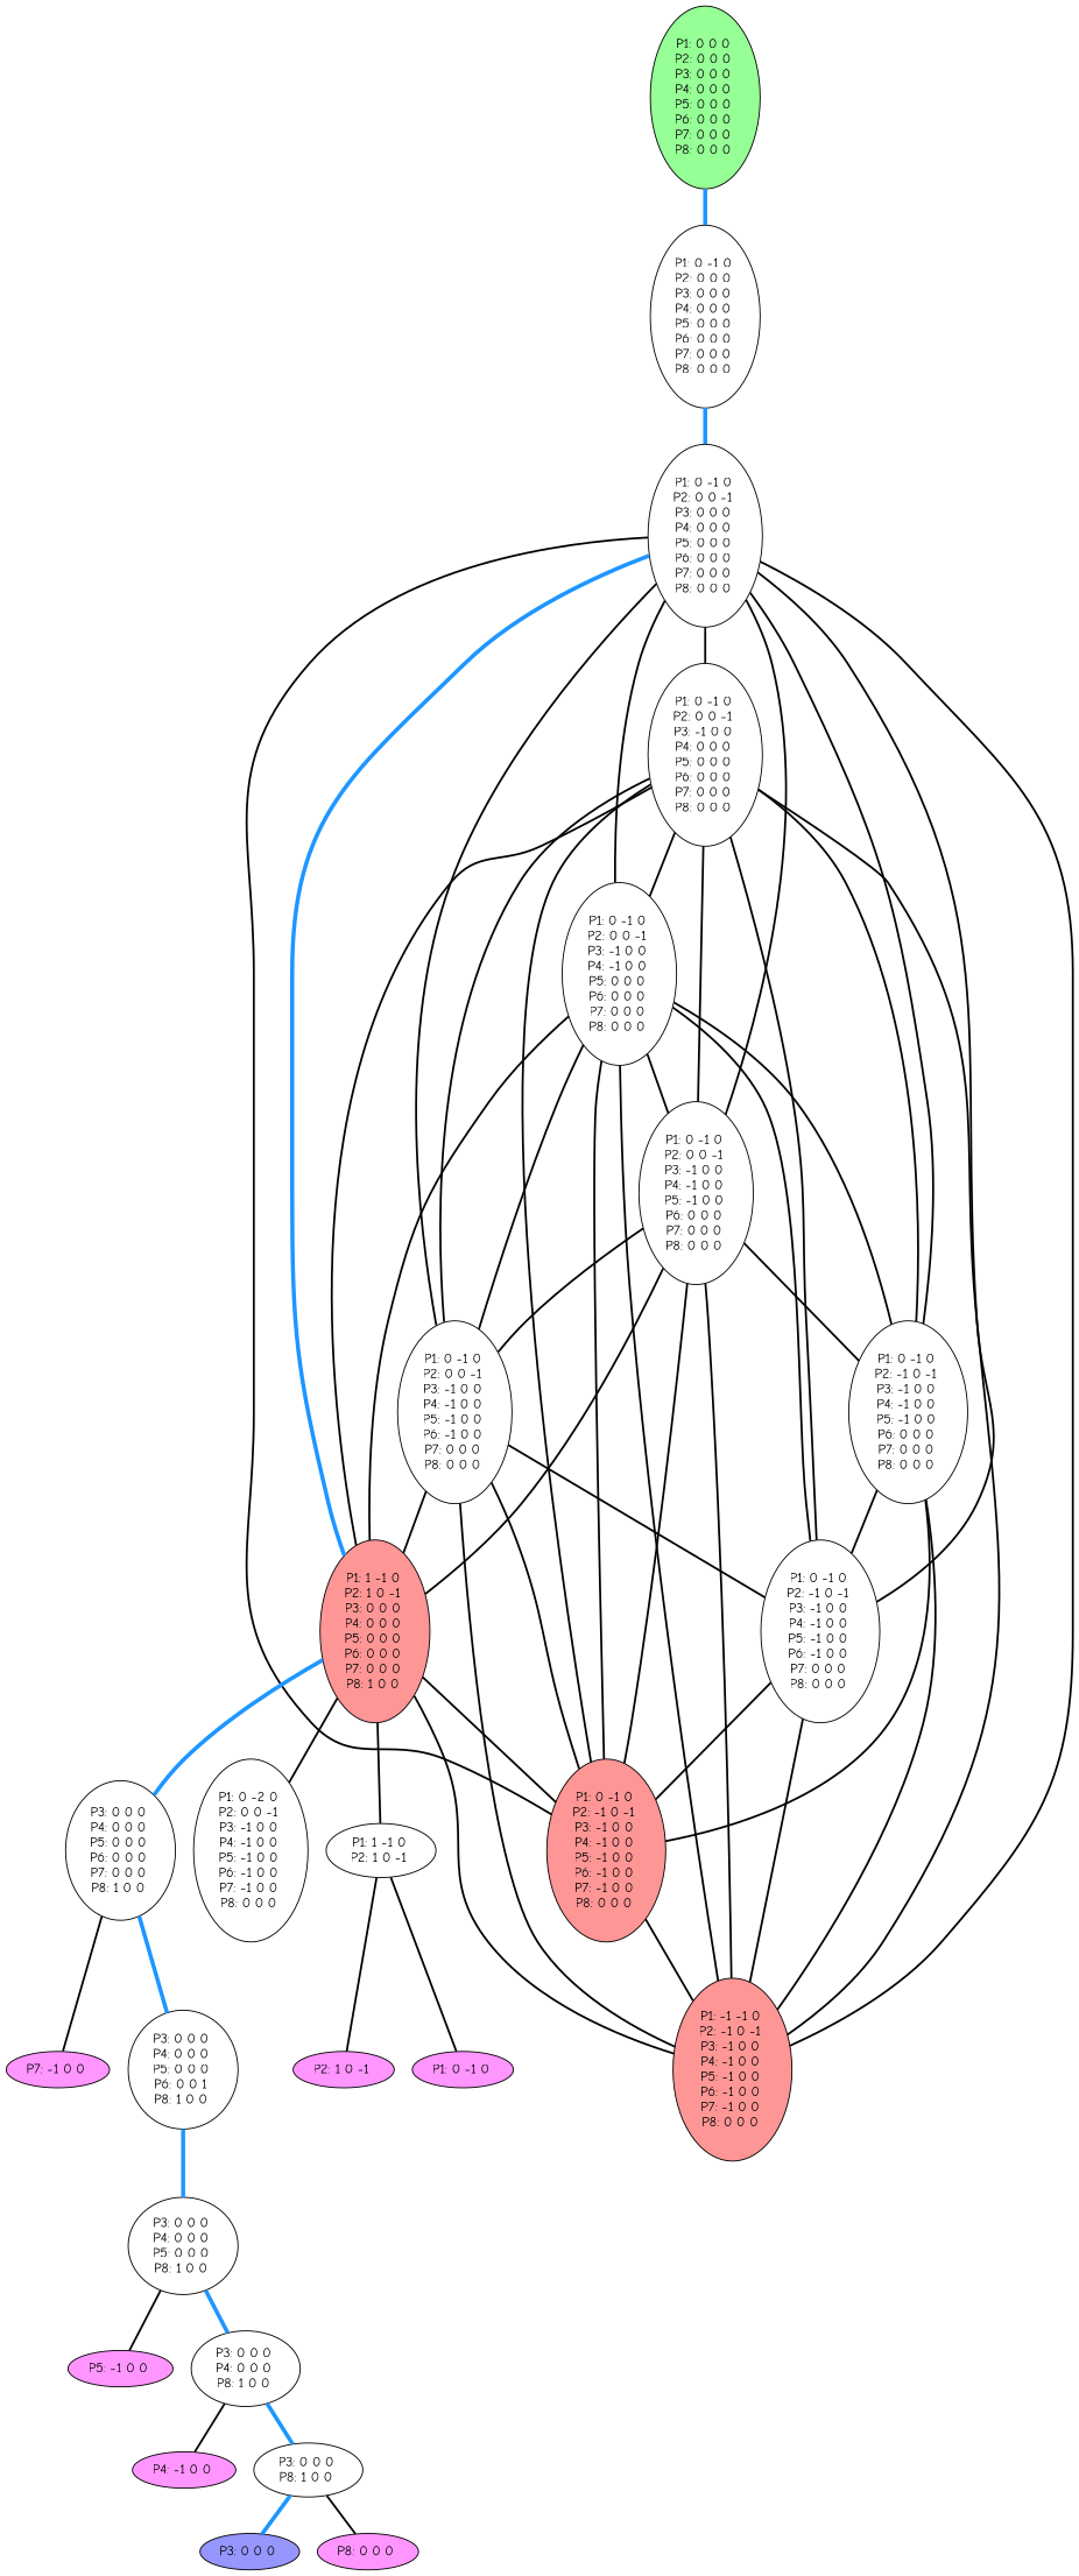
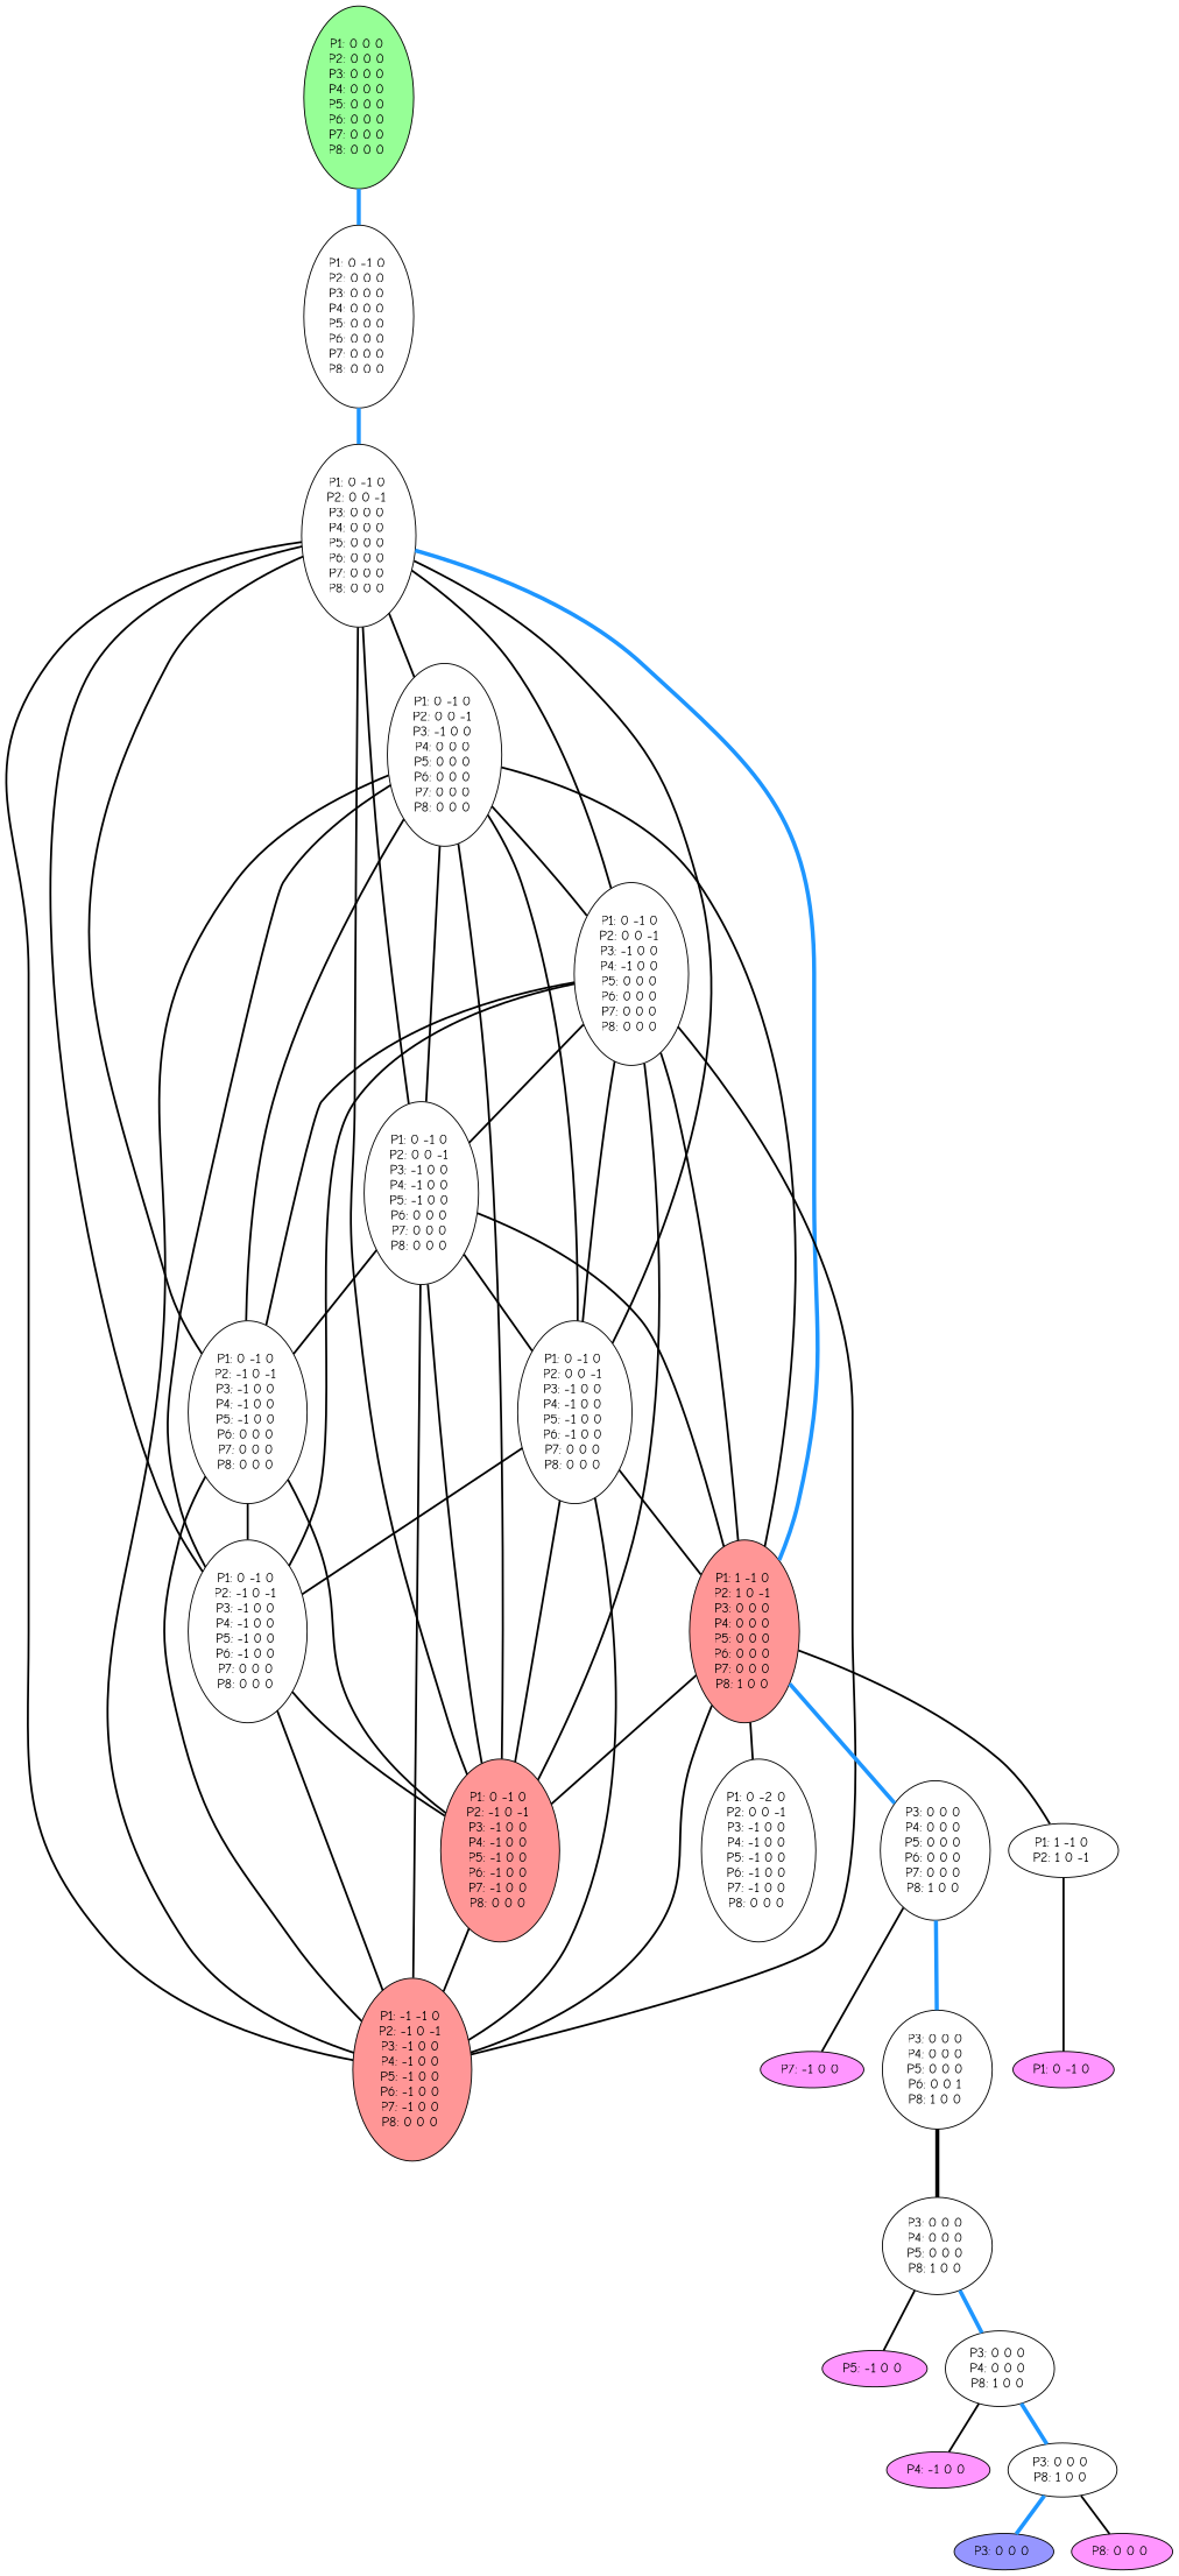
  graph {
    color=black
    fontname="Comic Neue"
    node [fontname="Comic Neue"]
    edge [color=black fontname="Comic Neue" style=bold]
    n1 [fillcolor="#96FF96" label="P1: 0 0 0 \nP2: 0 0 0 \nP3: 0 0 0 \nP4: 0 0 0 \nP5: 0 0 0 \nP6: 0 0 0 \nP7: 0 0 0 \nP8: 0 0 0 \n" style=filled]
    n2 [label="P1: 0 -1 0 \nP2: 0 0 0 \nP3: 0 0 0 \nP4: 0 0 0 \nP5: 0 0 0 \nP6: 0 0 0 \nP7: 0 0 0 \nP8: 0 0 0 \n"]
    n3 [label="P1: 0 -1 0 \nP2: 0 0 -1 \nP3: 0 0 0 \nP4: 0 0 0 \nP5: 0 0 0 \nP6: 0 0 0 \nP7: 0 0 0 \nP8: 0 0 0 \n"]
    n4 [label="P1: 0 -1 0 \nP2: 0 0 -1 \nP3: -1 0 0 \nP4: 0 0 0 \nP5: 0 0 0 \nP6: 0 0 0 \nP7: 0 0 0 \nP8: 0 0 0 \n"]
    n5 [label="P1: 0 -1 0 \nP2: 0 0 -1 \nP3: -1 0 0 \nP4: -1 0 0 \nP5: 0 0 0 \nP6: 0 0 0 \nP7: 0 0 0 \nP8: 0 0 0 \n"]
    n6 [label="P1: 0 -1 0 \nP2: 0 0 -1 \nP3: -1 0 0 \nP4: -1 0 0 \nP5: -1 0 0 \nP6: 0 0 0 \nP7: 0 0 0 \nP8: 0 0 0 \n"]
    n7 [label="P1: 0 -1 0 \nP2: -1 0 -1 \nP3: -1 0 0 \nP4: -1 0 0 \nP5: -1 0 0 \nP6: 0 0 0 \nP7: 0 0 0 \nP8: 0 0 0 \n"]
    n8 [label="P1: 0 -1 0 \nP2: 0 0 -1 \nP3: -1 0 0 \nP4: -1 0 0 \nP5: -1 0 0 \nP6: -1 0 0 \nP7: 0 0 0 \nP8: 0 0 0 \n"]
    n9 [label="P1: 0 -1 0 \nP2: -1 0 -1 \nP3: -1 0 0 \nP4: -1 0 0 \nP5: -1 0 0 \nP6: -1 0 0 \nP7: 0 0 0 \nP8: 0 0 0 \n"]
    n10 [fillcolor="#FF9696" label="P1: 1 -1 0 \nP2: 1 0 -1 \nP3: 0 0 0 \nP4: 0 0 0 \nP5: 0 0 0 \nP6: 0 0 0 \nP7: 0 0 0 \nP8: 1 0 0 \n" style=filled]
    n11 [fillcolor="#FF9696" label="P1: 0 -1 0 \nP2: -1 0 -1 \nP3: -1 0 0 \nP4: -1 0 0 \nP5: -1 0 0 \nP6: -1 0 0 \nP7: -1 0 0 \nP8: 0 0 0 \n" style=filled]
    n12 [fillcolor="#FF9696" label="P1: -1 -1 0 \nP2: -1 0 -1 \nP3: -1 0 0 \nP4: -1 0 0 \nP5: -1 0 0 \nP6: -1 0 0 \nP7: -1 0 0 \nP8: 0 0 0 \n" style=filled]
    n13 [label="P1: 0 -2 0 \nP2: 0 0 -1 \nP3: -1 0 0 \nP4: -1 0 0 \nP5: -1 0 0 \nP6: -1 0 0 \nP7: -1 0 0 \nP8: 0 0 0 \n"]
    n14 [label="P3: 0 0 0 \nP4: 0 0 0 \nP5: 0 0 0 \nP6: 0 0 0 \nP7: 0 0 0 \nP8: 1 0 0 \n"]
    n15 [label="P1: 1 -1 0 \nP2: 1 0 -1 \n"]
    n16 [fillcolor="#FF96FF" label="P7: -1 0 0 \n" style=filled]
    n17 [label="P3: 0 0 0 \nP4: 0 0 0 \nP5: 0 0 0 \nP6: 0 0 1 \nP8: 1 0 0 \n"]
-   n18 [fillcolor="#FF96FF" label="P2: 1 0 -1 \n" style=filled]
    n19 [fillcolor="#FF96FF" label="P1: 0 -1 0 \n" style=filled]
    n20 [label="P3: 0 0 0 \nP4: 0 0 0 \nP5: 0 0 0 \nP8: 1 0 0 \n"]
    n21 [fillcolor="#FF96FF" label="P5: -1 0 0 \n" style=filled]
    n22 [label="P3: 0 0 0 \nP4: 0 0 0 \nP8: 1 0 0 \n"]
    n23 [fillcolor="#FF96FF" label="P4: -1 0 0 \n" style=filled]
    n24 [label="P3: 0 0 0 \nP8: 1 0 0 \n"]
    n25 [fillcolor="#9696FF" label="P3: 0 0 0 \n" style=filled]
    n26 [fillcolor="#FF96FF" label="P8: 0 0 0 \n" style=filled]
    n1 -- n2 [color="#1E96FF" penwidth=4.0]
    n2 -- n3 [color="#1E96FF" penwidth=4.0]
    n3 -- n4
    n3 -- n5
    n3 -- n6
    n3 -- n7
    n3 -- n8
    n3 -- n9
    n3 -- n10 [color="#1E96FF" penwidth=4.0]
    n3 -- n11
    n3 -- n12
    n4 -- n5
    n4 -- n6
    n4 -- n7
    n4 -- n8
    n4 -- n9
    n4 -- n10
    n4 -- n11
    n4 -- n12
    n5 -- n6
    n5 -- n7
    n5 -- n8
    n5 -- n9
    n5 -- n10
    n5 -- n11
    n5 -- n12
    n6 -- n7
    n6 -- n8
    n6 -- n10
    n6 -- n11
    n6 -- n12
    n7 -- n9
    n7 -- n11
    n7 -- n12
    n8 -- n9
    n8 -- n10
    n8 -- n11
    n8 -- n12
    n9 -- n11
    n9 -- n12
    n10 -- n11
    n10 -- n12
    n10 -- n13
    n10 -- n14 [color="#1E96FF" penwidth=4.0]
    n10 -- n15
    n11 -- n12
    n14 -- n16
    n14 -- n17 [color="#1E96FF" penwidth=4.0]
-   n15 -- n18
    n15 -- n19
-   n17 -- n20 [color="#1E96FF" penwidth=4.0]
+   n17 -- n20 [penwidth=4.0]
    n20 -- n21
    n20 -- n22 [color="#1E96FF" penwidth=4.0]
    n22 -- n23
    n22 -- n24 [color="#1E96FF" penwidth=4.0]
    n24 -- n25 [color="#1E96FF" penwidth=4.0]
    n24 -- n26
  }
